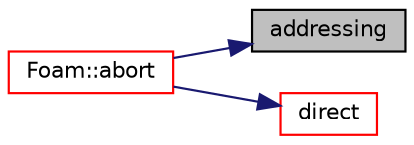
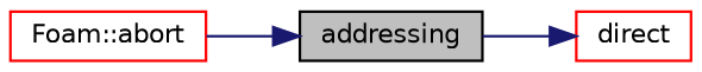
  digraph {
    rankdir=LR
    node [color=red fontname=Helvetica fontsize=10 shape=record]
    edge [color=midnightblue fontname=Helvetica fontsize=10 labelfontname=Helvetica labelfontsize=10 style=solid]
    n1 [color=black fillcolor=grey75 fontcolor=black height=0.2 label=addressing style=filled width=0.4]
    n2 [height=0.2 label=direct width=0.4]
    n3 [height=0.2 label="Foam::abort" width=0.4]
-   n3 -> n2
+   n1 -> n2
    n3 -> n1
  }
